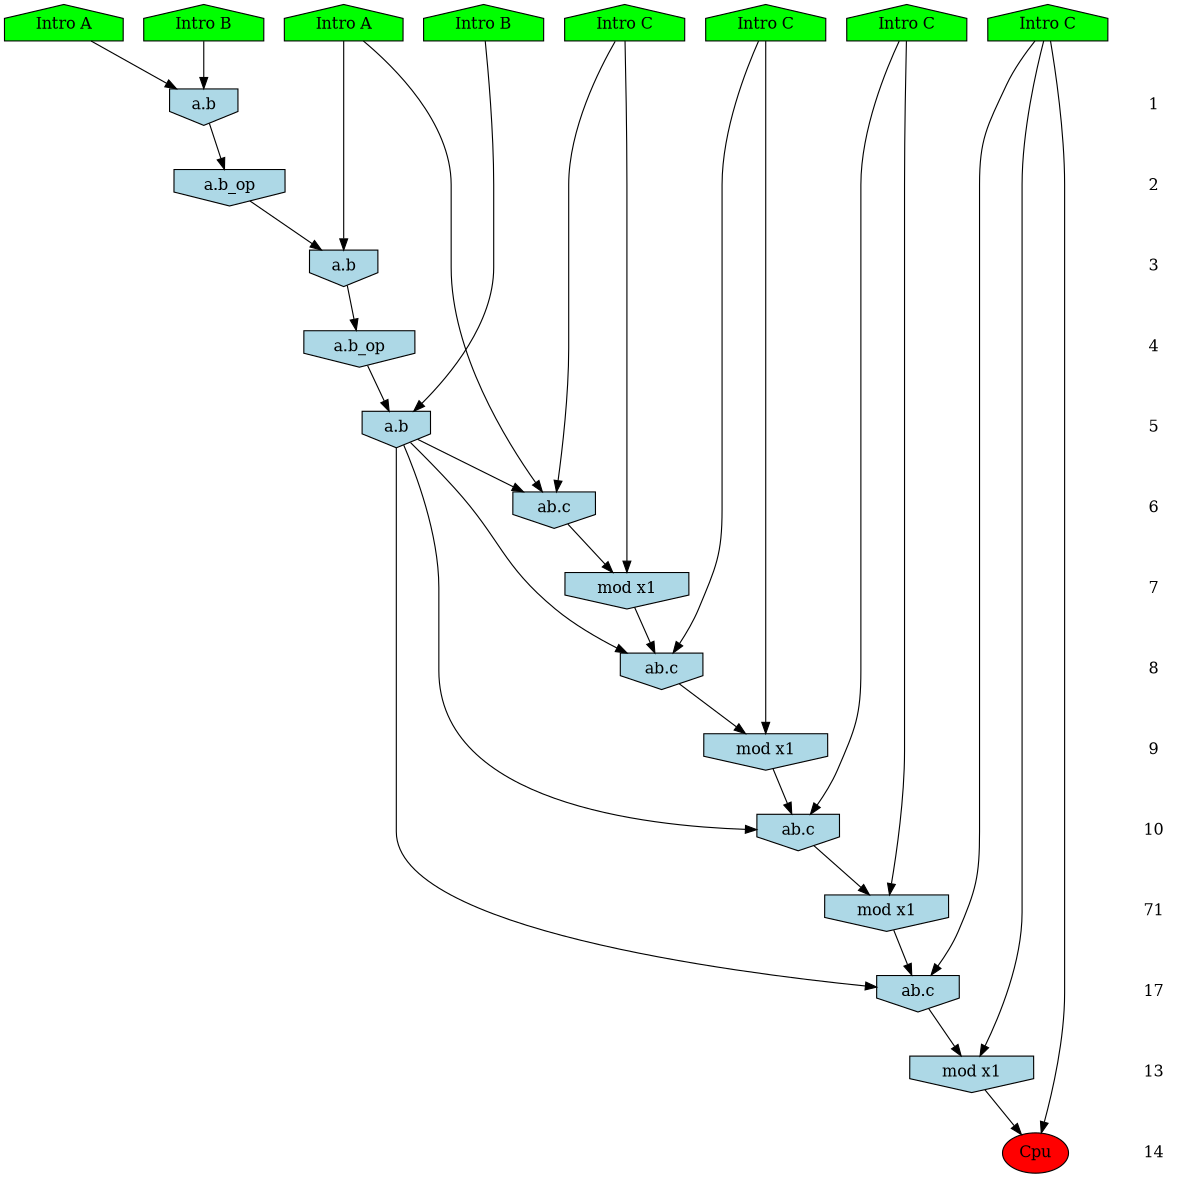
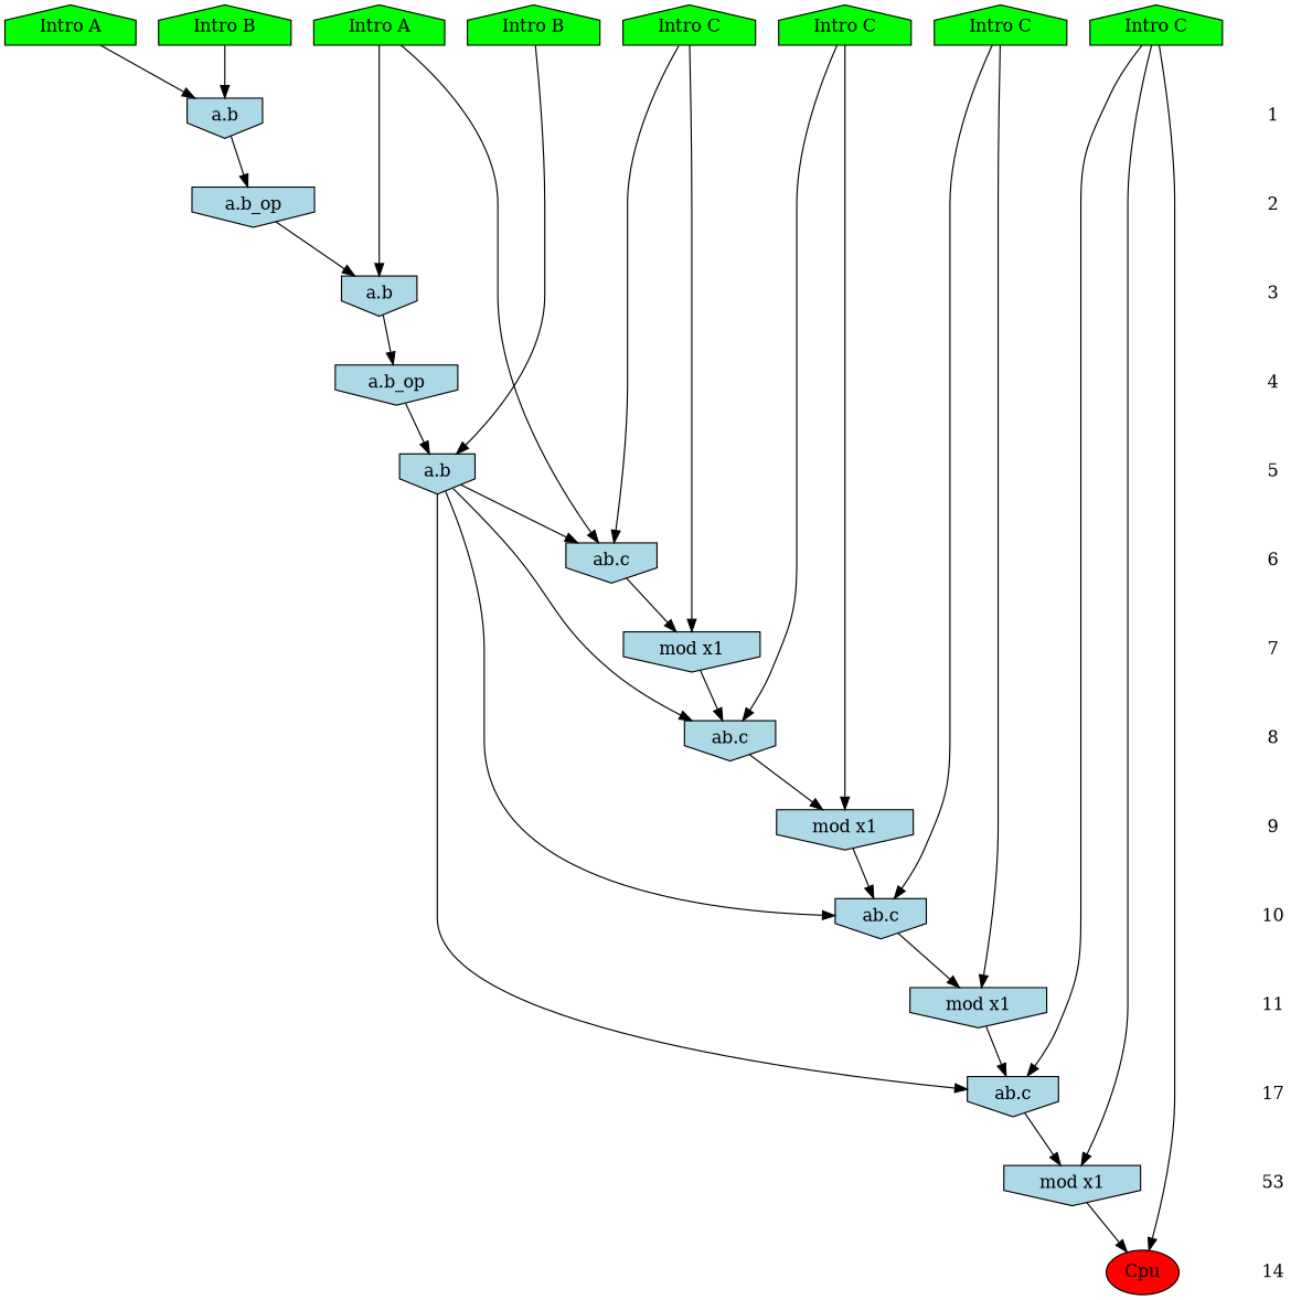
  digraph {
    ranksep=.5
    node [shape=plaintext style=filled]
    n1 [fillcolor=green label="Intro B" shape=house]
    n2 [fillcolor=green label="Intro B" shape=house]
    n3 [fillcolor=green label="Intro A" shape=house]
    n4 [fillcolor=green label="Intro A" shape=house]
    n5 [fillcolor=green label="Intro C" shape=house]
    n6 [fillcolor=green label="Intro C" shape=house]
    n7 [fillcolor=green label="Intro C" shape=house]
    n8 [fillcolor=green label="Intro C" shape=house]
    1 [style=""]
    n10 [fillcolor=lightblue label="a.b" shape=invhouse]
    2 [style=""]
    n12 [fillcolor=lightblue label="a.b_op" shape=invhouse]
    3 [style=""]
    n14 [fillcolor=lightblue label="a.b" shape=invhouse]
    4 [style=""]
    n16 [fillcolor=lightblue label="a.b_op" shape=invhouse]
    5 [style=""]
    n18 [fillcolor=lightblue label="a.b" shape=invhouse]
    6 [style=""]
    n20 [fillcolor=lightblue label="ab.c" shape=invhouse]
    7 [style=""]
    n22 [fillcolor=lightblue label="mod x1" shape=invhouse]
    8 [style=""]
    n24 [fillcolor=lightblue label="ab.c" shape=invhouse]
    9 [style=""]
    n26 [fillcolor=lightblue label="mod x1" shape=invhouse]
    10 [style=""]
    n28 [fillcolor=lightblue label="ab.c" shape=invhouse]
-   11 [label=71 style=""]
+   11 [style=""]
    n30 [fillcolor=lightblue label="mod x1" shape=invhouse]
    n31 [label=17 style=""]
    n32 [fillcolor=lightblue label="ab.c" shape=invhouse]
-   13 [style=""]
+   13 [label=53 style=""]
    n34 [fillcolor=lightblue label="mod x1" shape=invhouse]
    14 [style=""]
    n36 [fillcolor=red label=Cpu shape=""]
    subgraph sub_1 {
      rank=same
      n1
      n2
      n3
      n4
      n5
      n6
      n7
      n8
    }
    subgraph sub_2 {
      rank=same
      1
      n10
    }
    subgraph sub_3 {
      rank=same
      2
      n12
    }
    subgraph sub_4 {
      rank=same
      3
      n14
    }
    subgraph sub_5 {
      rank=same
      4
      n16
    }
    subgraph sub_6 {
      rank=same
      5
      n18
    }
    subgraph sub_7 {
      rank=same
      6
      n20
    }
    subgraph sub_8 {
      rank=same
      7
      n22
    }
    subgraph sub_9 {
      rank=same
      8
      n24
    }
    subgraph sub_10 {
      rank=same
      9
      n26
    }
    subgraph sub_11 {
      rank=same
      10
      n28
    }
    subgraph sub_12 {
      rank=same
      11
      n30
    }
    subgraph sub_13 {
      rank=same
      n31
      n32
    }
    subgraph sub_14 {
      rank=same
      13
      n34
    }
    subgraph sub_15 {
      rank=same
      14
      n36
    }
    n1 -> n18
    n2 -> n10
    n3 -> n14
    n3 -> n20
    n4 -> n10
    n5 -> n32
    n5 -> n34
    n5 -> n36
    n6 -> n20
    n6 -> n22
    n7 -> n28
    n7 -> n30
    n8 -> n24
    n8 -> n26
    1 -> 2 [style=invis]
    n10 -> n12
    2 -> 3 [style=invis]
    n12 -> n14
    3 -> 4 [style=invis]
    n14 -> n16
    4 -> 5 [style=invis]
    n16 -> n18
    5 -> 6 [style=invis]
    n18 -> n20
    n18 -> n24
    n18 -> n28
    n18 -> n32
    6 -> 7 [style=invis]
    n20 -> n22
    7 -> 8 [style=invis]
    n22 -> n24
    8 -> 9 [style=invis]
    n24 -> n26
    9 -> 10 [style=invis]
    n26 -> n28
    10 -> 11 [style=invis]
    n28 -> n30
    11 -> n31 [style=invis]
    n30 -> n32
    n31 -> 13 [style=invis]
    n32 -> n34
    13 -> 14 [style=invis]
    n34 -> n36
  }
